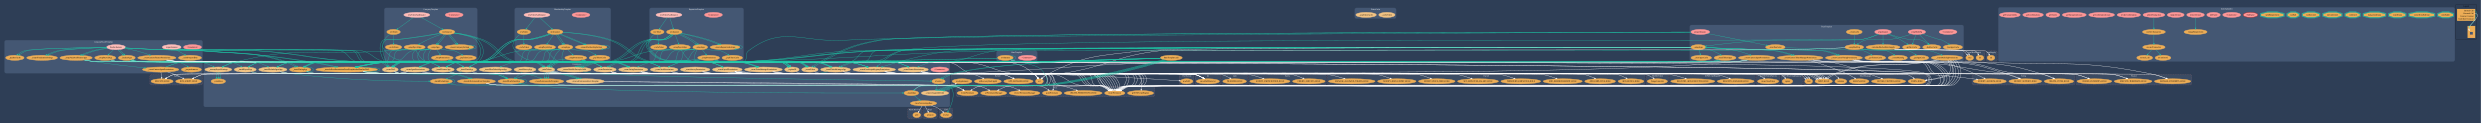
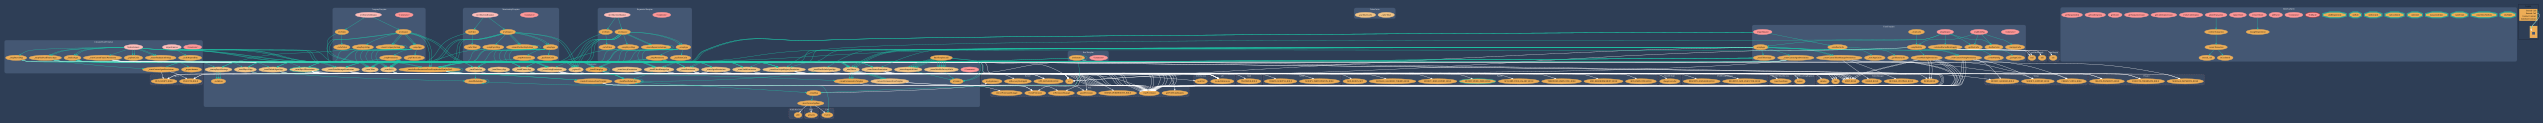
  digraph {
    bgcolor="#2e3e56"
    compound=true
    fontname="Liberation Serif"
    rankdir=TB
    node [color="#edad56" fillcolor="#edad56" fontname="Liberation Serif" penwidth=3 style=filled]
    edge [color="#1bc6a6" fontname="Liberation Serif" penwidth=2]
    n1 [color="#FF9797" fillcolor="#FF9797" label="<Constructor>"]
    n2 [color="#f2c383" fillcolor="#f2c383" label=_createDAO]
    n3 [color="#f2c383" fillcolor="#f2c383" label=_createPermissions]
    n4 [label=_createPermissionForTemplate]
    n5 [color="#f2c383" fillcolor="#f2c383" label=_removePermissionFromTemplate]
    n6 [label=_transferRootPermissionsFromTemplateAndFinalizeDAO]
    n7 [label=_transferPermissionFromTemplate]
    n8 [color="#f2c383" fillcolor="#f2c383" label=_installDefaultAgentApp]
    n9 [color="#f2c383" fillcolor="#f2c383" label=_installNonDefaultAgentApp]
    n10 [color="#f2c383" fillcolor="#f2c383" label=_createAgentPermissions]
    n11 [color="#f2c383" fillcolor="#f2c383" label=_installVaultApp]
    n12 [color="#f2c383" fillcolor="#f2c383" label=_createVaultPermissions]
    n13 [label=_installVotingApp]
    n14 [color="#f2c383" fillcolor="#f2c383" label=_createVotingPermissions]
    n15 [color="#f2c383" fillcolor="#f2c383" label=_installSurveyApp]
    n16 [color="#f2c383" fillcolor="#f2c383" label=_createSurveyPermissions]
    n17 [color="#f2c383" fillcolor="#f2c383" label=_installPayrollApp]
-   n18 [color="#f2c383" fillcolor="#f2c383" label=_createPayrollPermissions]
+   n18 [color="#1bc6a6" fillcolor="#f2c383" label=_createPayrollPermissions]
    n19 [color="#f2c383" fillcolor="#f2c383" label=_unwrapPayrollSettings]
    n20 [color="#f2c383" fillcolor="#f2c383" label=_installFinanceApp]
    n21 [color="#f2c383" fillcolor="#f2c383" label=_createFinancePermissions]
    n22 [color="#f2c383" fillcolor="#f2c383" label=_installTokenManagerApp]
    n23 [color="#f2c383" fillcolor="#f2c383" label=_createTokenManagerPermissions]
    n24 [color="#f2c383" fillcolor="#f2c383" label=_mintTokens]
    n25 [color="#f2c383" fillcolor="#f2c383" label=_createEvmScriptsRegistryPermissions]
    n26 [label=_installNonDefaultApp]
    n27 [label=_installDefaultApp]
    n28 [label=_installApp]
    n29 [label=_latestVersionAppBase]
    n30 [color="#f2c383" fillcolor="#f2c383" label=_createToken]
    n31 [color="#f2c383" fillcolor="#f2c383" label=_ensureMiniMeFactoryIsValid]
    n32 [color="#f2c383" fillcolor="#f2c383" label=_registerID]
    n33 [color="#f2c383" fillcolor="#f2c383" label=_ensureAragonIdIsValid]
    n34 [label=_toAddress]
    n35 [label=isContract]
    n36 [color="#f2c383" fillcolor="#f2c383" label=_cacheToken]
    n37 [color="#f2c383" fillcolor="#f2c383" label=_popTokenCache]
    n38 [color="#FF9797" fillcolor="#FF9797" label="<Constructor>"]
    n39 [label=newInstance]
    n40 [color="#FF9797" fillcolor="#FF9797" label="<Constructor>"]
    n41 [color="#ffbdb9" fillcolor="#ffbdb9" label=prepareInstance]
    n42 [color="#ffbdb9" fillcolor="#ffbdb9" label=finalizeInstance]
    n43 [label=_finalizeApps]
    n44 [label=_setupVaultAndFinanceApps]
    n45 [label=_setupPayrollApp]
    n46 [label=_createCustomAgentPermissions]
    n47 [label=_createCustomFinancePermissions]
    n48 [label=_cachePreparedDao]
    n49 [label=_popDaoCache]
    n50 [label=_prepareInstance]
    n51 [label=_ensureFinalizationSettings]
    n52 [color="#FF9797" fillcolor="#FF9797" label="<Constructor>"]
    n53 [color="#ffbdb9" fillcolor="#ffbdb9" label=newTokenAndInstance]
    n54 [label=newToken]
    n55 [label=newInstance]
    n56 [label=_setupApps]
    n57 [label=_setupPayrollApp]
    n58 [label=_setupPermissions]
    n59 [label=_ensureCompanySettings]
    n60 [label=_cacheToken]
    n61 [label=_popTokenCache]
    n62 [color="#FF9797" fillcolor="#FF9797" label="<Constructor>"]
    n63 [color="#ffbdb9" fillcolor="#ffbdb9" label=newTokenAndInstance]
    n64 [label=newToken]
    n65 [label=newInstance]
    n66 [label=_setupApps]
    n67 [label=_setupPayrollApp]
    n68 [label=_setupPermissions]
    n69 [label=_ensureMembershipSettings]
    n70 [label=_cacheToken]
    n71 [label=_popTokenCache]
    n72 [color="#FF9797" fillcolor="#FF9797" label="<Constructor>"]
    n73 [color="#ffbdb9" fillcolor="#ffbdb9" label=newTokenAndInstance]
    n74 [label=newToken]
    n75 [label=newInstance]
    n76 [label=_setupApps]
    n77 [label=_setupPayrollApp]
    n78 [label=_setupPermissions]
    n79 [label=_ensureReputationSettings]
    n80 [label=_cacheToken]
    n81 [label=_popTokenCache]
    n82 [color="#1bc6a6" label=onlyWallet shape=doubleoctagon]
    n83 [color="#1bc6a6" label=ownerDoesNotExist shape=doubleoctagon]
    n84 [color="#1bc6a6" label=ownerExists shape=doubleoctagon]
    n85 [color="#1bc6a6" label=transactionExists shape=doubleoctagon]
    n86 [color="#1bc6a6" label=confirmed shape=doubleoctagon]
    n87 [color="#1bc6a6" label=notConfirmed shape=doubleoctagon]
    n88 [color="#1bc6a6" label=notExecuted shape=doubleoctagon]
    n89 [color="#1bc6a6" label=notNull shape=doubleoctagon]
    n90 [color="#1bc6a6" label=validRequirement shape=doubleoctagon]
    n91 [color=brown fillcolor="#FF9797" label="<Fallback>"]
    n92 [color="#FF9797" fillcolor="#FF9797" label="<Constructor>"]
    n93 [color="#FF9797" fillcolor="#FF9797" label=addOwner]
    n94 [color="#FF9797" fillcolor="#FF9797" label=removeOwner]
    n95 [color="#FF9797" fillcolor="#FF9797" label=replaceOwner]
    n96 [label=changeRequirement]
    n97 [color="#FF9797" fillcolor="#FF9797" label=submitTransaction]
    n98 [label=confirmTransaction]
    n99 [color="#FF9797" fillcolor="#FF9797" label=revokeConfirmation]
    n100 [label=executeTransaction]
    n101 [label=external_call]
    n102 [label=isConfirmed]
    n103 [color="#FF9797" fillcolor="#FF9797" label=getConfirmationCount]
    n104 [color="#FF9797" fillcolor="#FF9797" label=getTransactionCount]
    n105 [color="#FF9797" fillcolor="#FF9797" label=getOwners]
    n106 [color="#FF9797" fillcolor="#FF9797" label=getConfirmations]
    n107 [color="#FF9797" fillcolor="#FF9797" label=getTransactionIds]
    n108 [color="#FF9797" fillcolor="#FF9797" label="<Constructor>"]
    n109 [color="#FF9797" fillcolor="#FF9797" label=prepareInstance]
    n110 [color="#FF9797" fillcolor="#FF9797" label=setupInstance]
    n111 [color="#FF9797" fillcolor="#FF9797" label=setupMultiSig]
    n112 [label=_setupApps]
    n113 [label=_setupMultiSig]
    n114 [label=_createMultiSig]
    n115 [label=_installTokenApps]
    n116 [label=_createCustomAgentPermissions]
    n117 [label=_createCustomTokenManagerPermissions]
    n118 [label=_createCustomVotingPermissions]
    n119 [label=_createMultiSigPermissions]
    n120 [label=_storeDaoCache]
    n121 [label=_storeAppsCache]
    n122 [label=_cleanCache]
    n123 [label=_hasDaoCache]
    n124 [label=_hasAppsCache]
    n125 [label=_getDaoCache]
    n126 [label=_getTokensCache]
    n127 [label=_getAppsCache]
    n128 [label=_calculateBlockedHeirsSupply]
    n129 [label=CREATE_SURVEYS_ROLE]
    n130 [label=MODIFY_PARTICIPATION_ROLE]
    n131 [label=newDAO]
    n132 [label=acl]
    n133 [label=APP_MANAGER_ROLE]
    n134 [label=setRecoveryVaultAppId]
    n135 [label=newAppInstance]
    n136 [label=createPermission]
    n137 [label=grantPermission]
    n138 [label=revokePermission]
    n139 [label=setPermissionManager]
    n140 [label=removePermissionManager]
    n141 [label=CREATE_PERMISSIONS_ROLE]
    n142 [label=getEVMScriptRegistry]
    n143 [label=encodeWithSelector]
    n144 [label=EXECUTE_ROLE]
    n145 [label=RUN_SCRIPT_ROLE]
    n146 [label=TRANSFER_ROLE]
    n147 [label=MODIFY_QUORUM_ROLE]
    n148 [label=MODIFY_SUPPORT_ROLE]
    n149 [label=CREATE_VOTES_ROLE]
-   n150 [label=ADD_BONUS_ROLE]
+   n150 [label=ADD_BONUS_SET]
    n151 [label=ADD_EMPLOYEE_ROLE]
    n152 [label=ADD_REIMBURSEMENT_ROLE]
    n153 [label=TERMINATE_EMPLOYEE_ROLE]
    n154 [label=SET_EMPLOYEE_SALARY_ROLE]
-   n155 [label=MODIFY_PRICE_FEED_ROLE]
+   n155 [color="#1bc6a6" label=MODIFY_PRICE_FEED_ROLE]
    n156 [label=MODIFY_RATE_EXPIRY_ROLE]
    n157 [label=MANAGE_ALLOWED_TOKENS_ROLE]
    n158 [label=CREATE_PAYMENTS_ROLE]
    n159 [label=EXECUTE_TERMINATE_ROLE]
    n160 [label=MANAGE_PAYMENTS_ROLE]
    n161 [label=changeController]
    n162 [label=initialize]
    n163 [label=MINT_ROLE]
    n164 [label=BURN_ROLE]
    n165 [label=mint]
    n166 [label=ASSIGN_ROLE]
    n167 [label=REVOKE_VESTINGS_ROLE]
    n168 [label=REGISTRY_MANAGER_ROLE]
    n169 [label=REGISTRY_ADD_EXECUTOR_ROLE]
    n170 [label=add]
    n171 [label=mul]
    n172 [label=addr]
    n173 [label=resolver]
    n174 [label=getLatest]
    n175 [label=createCloneToken]
    n176 [label=<<table border="0" cellpadding="2" cellspacing="0" cellborder="0">   <tr><td align="right" port="i1">Internal Call</td></tr>   <tr><td align="right" port="i2">External Call</td></tr>   <tr><td align="right" port="i3">Contract Contract</td></tr>   <tr><td align="right" port="i4">Undefined Contract</td></tr>   </table>> shape=plaintext]
    n177 [label=<<table border="0" cellpadding="2" cellspacing="0" cellborder="0">   <tr><td port="i1">&nbsp;&nbsp;&nbsp;</td></tr>   <tr><td port="i2">&nbsp;&nbsp;&nbsp;</td></tr>   <tr><td port="i3" bgcolor="#445773">&nbsp;&nbsp;&nbsp;</td></tr>   <tr><td port="i4">     <table border="1" cellborder="0" cellspacing="0" cellpadding="7" color="#e8726d">       <tr>        <td></td>       </tr>      </table>   </td></tr>   </table>> shape=plaintext]
    n178 [label=register]
    n179 [label=sub]
    "BaseTemplate.null"
    subgraph cluster_1 {
      bgcolor="#445773"
      color="#445773"
      fontcolor="#f0f0f0"
      label=Constructor
      style=rounded
      n1
      n2
      n3
      n4
      n5
      n6
      n7
      n8
      n9
      n10
      n11
      n12
      n13
      n14
      n15
      n16
      n17
      n18
      n19
      n20
      n21
      n22
      n23
      n24
      n25
      n26
      n27
      n28
      n29
      n30
      n31
      n32
      n33
      n34
      n35
    }
    subgraph cluster_2 {
      bgcolor="#3b4b63"
      color="#e8726d"
      fontcolor="#f0f0f0"
      label=totalSupply
      style="rounded,dashed"
      n179
    }
    subgraph cluster_3 {
      bgcolor="#3b4b63"
      color="#e8726d"
      fontcolor="#f0f0f0"
      label=IFIFSResolvingRegistrar
      style="rounded,dashed"
      n178
    }
    subgraph cluster_4 {
      bgcolor="#445773"
      color="#445773"
      fontcolor="#f0f0f0"
      label=TokenCache
      style=rounded
      n36
      n37
    }
    subgraph cluster_5 {
      bgcolor="#445773"
      color="#445773"
      fontcolor="#f0f0f0"
      label=BareTemplate
      style=rounded
      n38
      n39
    }
    subgraph cluster_6 {
      bgcolor="#445773"
      color="#445773"
      fontcolor="#f0f0f0"
      label=CompanyBoardTemplate
      style=rounded
      n40
      n41
      n42
      n43
      n44
      n45
      n46
      n47
      n48
      n49
      n50
      n51
    }
    subgraph cluster_7 {
      bgcolor="#445773"
      color="#445773"
      fontcolor="#f0f0f0"
      label=CompanyTemplate
      style=rounded
      n52
      n53
      n54
      n55
      n56
      n57
      n58
      n59
      n60
      n61
    }
    subgraph cluster_8 {
      bgcolor="#445773"
      color="#445773"
      fontcolor="#f0f0f0"
      label=MembershipTemplate
      style=rounded
      n62
      n63
      n64
      n65
      n66
      n67
      n68
      n69
      n70
      n71
    }
    subgraph cluster_9 {
      bgcolor="#445773"
      color="#445773"
      fontcolor="#f0f0f0"
      label=ReputationTemplate
      style=rounded
      n72
      n73
      n74
      n75
      n76
      n77
      n78
      n79
      n80
      n81
    }
    subgraph cluster_10 {
      bgcolor="#445773"
      color="#445773"
      fontcolor="#f0f0f0"
      label=MultiSigWallet
      style=rounded
      n82
      n83
      n84
      n85
      n86
      n87
      n88
      n89
      n90
      n91
      n92
      n93
      n94
      n95
      n96
      n97
      n98
      n99
      n100
      n101
      n102
      n103
      n104
      n105
      n106
      n107
    }
    subgraph cluster_11 {
      bgcolor="#445773"
      color="#445773"
      fontcolor="#f0f0f0"
      label=TrustTemplate
      style=rounded
      n108
      n109
      n110
      n111
      n112
      n113
      n114
      n115
      n116
      n117
      n118
      n119
      n120
      n121
      n122
      n123
      n124
      n125
      n126
      n127
      n128
    }
    subgraph cluster_12 {
      bgcolor="#3b4b63"
      color="#e8726d"
      fontcolor="#f0f0f0"
      label=Survey
      style="rounded,dashed"
      n129
      n130
    }
    subgraph cluster_13 {
      bgcolor="#3b4b63"
      color="#e8726d"
      fontcolor="#f0f0f0"
      label=DAOFactory
      style="rounded,dashed"
      n131
    }
    subgraph cluster_14 {
      bgcolor="#3b4b63"
      color="#e8726d"
      fontcolor="#f0f0f0"
      label=Kernel
      style="rounded,dashed"
      n132
      n133
      n134
      n135
    }
    subgraph cluster_15 {
      bgcolor="#3b4b63"
      color="#e8726d"
      fontcolor="#f0f0f0"
      label=ACL
      style="rounded,dashed"
      n136
      n137
      n138
      n139
      n140
      n141
      n142
    }
    subgraph cluster_16 {
      bgcolor="#3b4b63"
      color="#e8726d"
      fontcolor="#f0f0f0"
      label=abi
      style="rounded,dashed"
      n143
    }
    subgraph cluster_17 {
      bgcolor="#3b4b63"
      color="#e8726d"
      fontcolor="#f0f0f0"
      label=Agent
      style="rounded,dashed"
      n144
      n145
    }
    subgraph cluster_18 {
      bgcolor="#3b4b63"
      color="#e8726d"
      fontcolor="#f0f0f0"
      label=Vault
      style="rounded,dashed"
      n146
    }
    subgraph cluster_19 {
      bgcolor="#3b4b63"
      color="#e8726d"
      fontcolor="#f0f0f0"
      label=Voting
      style="rounded,dashed"
      n147
      n148
      n149
    }
    subgraph cluster_20 {
      bgcolor="#3b4b63"
      color="#e8726d"
      fontcolor="#f0f0f0"
      label=Payroll
      style="rounded,dashed"
      n150
      n151
      n152
      n153
      n154
      n155
      n156
      n157
    }
    subgraph cluster_21 {
      bgcolor="#3b4b63"
      color="#e8726d"
      fontcolor="#f0f0f0"
      label=Finance
      style="rounded,dashed"
      n158
      n159
      n160
    }
    subgraph cluster_22 {
      bgcolor="#3b4b63"
      color="#e8726d"
      fontcolor="#f0f0f0"
      label=MiniMeToken
      style="rounded,dashed"
      n161
    }
    subgraph cluster_23 {
      bgcolor="#3b4b63"
      color="#e8726d"
      fontcolor="#f0f0f0"
      label=TokenManager
      style="rounded,dashed"
      n162
      n163
      n164
      n165
      n166
      n167
    }
    subgraph cluster_24 {
      bgcolor="#3b4b63"
      color="#e8726d"
      fontcolor="#f0f0f0"
      label=EVMScriptRegistry
      style="rounded,dashed"
      n168
      n169
    }
    subgraph cluster_25 {
      bgcolor="#3b4b63"
      color="#e8726d"
      fontcolor="#f0f0f0"
      label=totalHeirsSupply
      style="rounded,dashed"
      n170
      n171
    }
    subgraph cluster_26 {
      bgcolor="#3b4b63"
      color="#e8726d"
      fontcolor="#f0f0f0"
      label=PublicResolver
      style="rounded,dashed"
      n172
    }
    subgraph cluster_27 {
      bgcolor="#3b4b63"
      color="#e8726d"
      fontcolor="#f0f0f0"
      label=ENS
      style="rounded,dashed"
      n173
    }
    subgraph cluster_28 {
      bgcolor="#3b4b63"
      color="#e8726d"
      fontcolor="#f0f0f0"
      label=Repo
      style="rounded,dashed"
      n174
    }
    subgraph cluster_29 {
      bgcolor="#3b4b63"
      color="#e8726d"
      fontcolor="#f0f0f0"
      label=MiniMeTokenFactory
      style="rounded,dashed"
      n175
    }
    subgraph cluster_30 {
      label=Legend
      n176
      n177
    }
    n2 -> n4
    n2 -> n131 [color=white]
    n2 -> n132 [color=white]
    n2 -> n133 [color=white]
    n3 -> n136 [color=white]
    n3 -> n137 [color=white]
    n3 -> n138 [color=white]
    n3 -> n139 [color=white]
    n4 -> n136 [color=white]
    n5 -> n138 [color=white]
    n5 -> n140 [color=white]
    n6 -> n6
    n6 -> n7
    n6 -> n7
    n6 -> n132 [color=white]
    n6 -> n133 [color=white]
    n6 -> n141 [color=white]
    n7 -> n137 [color=white]
    n7 -> n138 [color=white]
    n7 -> n139 [color=white]
    n8 -> n27
    n8 -> n134 [color=white]
    n8 -> n143 [color=white]
    n9 -> n26
    n9 -> n143 [color=white]
    n10 -> n136 [color=white]
    n10 -> n136 [color=white]
    n10 -> n144 [color=white]
    n10 -> n145 [color=white]
    n11 -> n27
    n11 -> n143 [color=white]
    n12 -> n136 [color=white]
    n12 -> n146 [color=white]
    n13 -> n13
    n13 -> n26
    n13 -> n143 [color=white]
    n14 -> n136 [color=white]
    n14 -> n136 [color=white]
    n14 -> n136 [color=white]
    n14 -> n147 [color=white]
    n14 -> n148 [color=white]
    n14 -> n149 [color=white]
    n15 -> n26
    n15 -> n143 [color=white]
    n16 -> n129 [color=white]
    n16 -> n130 [color=white]
    n16 -> n136 [color=white]
    n16 -> n136 [color=white]
    n17 -> n26
    n17 -> n143 [color=white]
    n18 -> n136 [color=white]
    n18 -> n136 [color=white]
    n18 -> n136 [color=white]
    n18 -> n136 [color=white]
    n18 -> n136 [color=white]
    n18 -> n136 [color=white]
    n18 -> n136 [color=white]
    n18 -> n136 [color=white]
    n18 -> n150 [color=white]
    n18 -> n151 [color=white]
    n18 -> n152 [color=white]
    n18 -> n153 [color=white]
    n18 -> n154 [color=white]
    n18 -> n155 [color=white]
    n18 -> n156 [color=white]
    n18 -> n157 [color=white]
    n19 -> n34
    n19 -> n34
    n19 -> n34
    n20 -> n26
    n20 -> n143 [color=white]
    n21 -> n136 [color=white]
    n21 -> n136 [color=white]
    n21 -> n136 [color=white]
    n21 -> n158 [color=white]
    n21 -> n159 [color=white]
    n21 -> n160 [color=white]
    n22 -> n26
    n22 -> n161 [color=white]
    n22 -> n162 [color=white]
    n23 -> n136 [color=white]
    n23 -> n136 [color=white]
    n23 -> n163 [color=white]
    n23 -> n164 [color=white]
    n24 -> n4
    n24 -> n4
    n24 -> n4
    n24 -> n5
    n24 -> n5
    n24 -> n5
    n24 -> n163 [color=white]
    n24 -> n163 [color=white]
    n24 -> n163 [color=white]
    n24 -> n163 [color=white]
    n24 -> n163 [color=white]
    n24 -> n163 [color=white]
    n24 -> n165 [color=white]
    n24 -> n165 [color=white]
    n24 -> n165 [color=white]
    n25 -> n136 [color=white]
    n25 -> n136 [color=white]
    n25 -> n142 [color=white]
    n25 -> n168 [color=white]
    n25 -> n169 [color=white]
    n26 -> n26
    n26 -> n28
    n27 -> n27
    n27 -> n173
    n28 -> n29
    n28 -> n135 [color=white]
    n29 -> n172 [color=white]
    n29 -> n173 [color=white]
    n29 -> n174 [color=white]
    n30 -> n175 [color=white]
    n31 -> n35
    n32 -> n178 [color=white]
-   n35 -> n33
+   n33 -> n35
    n39 -> n2
    n39 -> n6
    n39 -> n28
    n39 -> n39
    n39 -> n136 [color=white]
    n41 -> n2
    n41 -> n13
    n41 -> n13
    n41 -> n25
    n41 -> n30
    n41 -> n30
    n41 -> n48
    n42 -> n6
    n42 -> n6
    n42 -> n32
    n42 -> n32
    n42 -> n43
    n42 -> n43
    n42 -> n44
    n42 -> n44
    n42 -> n45
    n42 -> n47
    n42 -> n49
    n42 -> n49
    n42 -> n51
    n42 -> n51
    n43 -> n14
    n43 -> n14
    n43 -> n22
    n43 -> n22
    n43 -> n23
    n43 -> n23
    n43 -> n24
    n43 -> n24
    n43 -> n50
    n43 -> n132 [color=white]
    n44 -> n8
    n44 -> n11
    n44 -> n12
    n44 -> n20
    n44 -> n46
    n44 -> n132 [color=white]
    n45 -> n17
    n45 -> n18
    n45 -> n19
    n45 -> n132 [color=white]
    n46 -> n3
    n46 -> n3
    n46 -> n144 [color=white]
    n46 -> n145 [color=white]
    n47 -> n3
    n47 -> n136 [color=white]
    n47 -> n136 [color=white]
    n47 -> n158 [color=white]
    n47 -> n159 [color=white]
    n47 -> n160 [color=white]
    n53 -> n54
    n53 -> n55
    n54 -> n30
    n54 -> n60
    n55 -> n2
    n55 -> n2
    n55 -> n6
    n55 -> n6
    n55 -> n32
    n55 -> n32
    n55 -> n56
    n55 -> n56
    n55 -> n57
    n55 -> n59
    n55 -> n59
    n56 -> n8
    n56 -> n11
    n56 -> n13
    n56 -> n20
    n56 -> n22
    n56 -> n24
    n56 -> n58
    n56 -> n61
    n57 -> n17
    n57 -> n18
    n57 -> n19
    n58 -> n10
    n58 -> n12
    n58 -> n14
    n58 -> n21
    n58 -> n23
    n58 -> n25
    n59 -> n59
    n63 -> n64
    n63 -> n65
    n64 -> n30
    n64 -> n70
    n65 -> n2
    n65 -> n2
    n65 -> n6
    n65 -> n6
    n65 -> n32
    n65 -> n32
    n65 -> n66
    n65 -> n66
    n65 -> n67
    n65 -> n69
    n65 -> n69
    n66 -> n8
    n66 -> n11
    n66 -> n13
    n66 -> n20
    n66 -> n22
    n66 -> n24
    n66 -> n68
    n66 -> n71
    n67 -> n17
    n67 -> n18
    n67 -> n19
    n68 -> n10
    n68 -> n12
    n68 -> n14
    n68 -> n21
    n68 -> n23
    n68 -> n25
    n69 -> n69
    n73 -> n74
    n73 -> n75
    n74 -> n30
    n74 -> n80
    n75 -> n2
    n75 -> n2
    n75 -> n6
    n75 -> n6
    n75 -> n32
    n75 -> n32
    n75 -> n76
    n75 -> n76
    n75 -> n77
    n75 -> n79
    n75 -> n79
    n76 -> n8
    n76 -> n11
    n76 -> n13
    n76 -> n20
    n76 -> n22
    n76 -> n24
    n76 -> n78
    n76 -> n81
    n77 -> n17
    n77 -> n18
    n77 -> n19
    n78 -> n10
    n78 -> n12
    n78 -> n14
    n78 -> n21
    n78 -> n23
    n78 -> n25
    n79 -> n79
    n94 -> n96
    n97 -> n98
    n98 -> n100
    n100 -> n101
    n100 -> n102
    n109 -> n2
    n109 -> n30
    n109 -> n30
    n109 -> n120
    n110 -> n25
    n110 -> n112
    n110 -> n123
    n110 -> n125
    n110 -> n128
    n111 -> n113
    n111 -> n123
    n111 -> n124
    n111 -> n125
    n112 -> n9
    n112 -> n11
    n112 -> n12
    n112 -> n20
    n112 -> n21
    n112 -> n24
    n112 -> n24
    n112 -> n24
    n112 -> n25
    n112 -> n115
    n112 -> n116
    n112 -> n117
    n112 -> n117
    n112 -> n118
    n112 -> n118
    n112 -> n121
    n112 -> n132 [color=white]
    n113 -> n6
    n113 -> n114
    n113 -> n119
    n113 -> n127
    n113 -> n132 [color=white]
    n115 -> n13
    n115 -> n13
    n115 -> n22
    n115 -> n22
    n116 -> n3
    n116 -> n3
    n116 -> n144 [color=white]
    n116 -> n145 [color=white]
    n117 -> n136 [color=white]
    n117 -> n136 [color=white]
    n117 -> n166 [color=white]
    n117 -> n167 [color=white]
    n118 -> n136 [color=white]
    n118 -> n136 [color=white]
    n118 -> n136 [color=white]
    n118 -> n147 [color=white]
    n118 -> n148 [color=white]
    n118 -> n149 [color=white]
    n119 -> n136 [color=white]
    n119 -> n136 [color=white]
    n119 -> n136 [color=white]
    n119 -> n136 [color=white]
    n119 -> n163 [color=white]
    n119 -> n163 [color=white]
    n119 -> n164 [color=white]
    n119 -> n164 [color=white]
    n120 -> n126
    n122 -> n113
    n128 -> n170 [color=white]
    n128 -> n171 [color=white]
    n128 -> n171 [color=white]
    n128 -> n179 [color=white]
    n176 -> n177 [headport="i1:w" tailport="i1:e"]
    n176 -> n177 [color=white headport="i2:w" tailport="i2:e"]
    "BaseTemplate.null" -> n31
    "BaseTemplate.null" -> n31
    "BaseTemplate.null" -> n31
    "BaseTemplate.null" -> n31
    "BaseTemplate.null" -> n31
    "BaseTemplate.null" -> n33
    "BaseTemplate.null" -> n33
    "BaseTemplate.null" -> n33
    "BaseTemplate.null" -> n33
    "BaseTemplate.null" -> n33
    "BaseTemplate.null" -> n35
    "BaseTemplate.null" -> n35
  }
